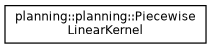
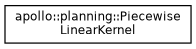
  digraph {
    rankdir=LR
-   n1 [color=black fillcolor=white fontname=Helvetica fontsize=10 height=0.2 label="planning::planning::Piecewise\lLinearKernel" shape=record style=filled width=0.4]
+   n1 [color=black fillcolor=white fontname=Helvetica fontsize=10 height=0.2 label="apollo::planning::Piecewise\lLinearKernel" shape=record style=filled width=0.4]
  }
